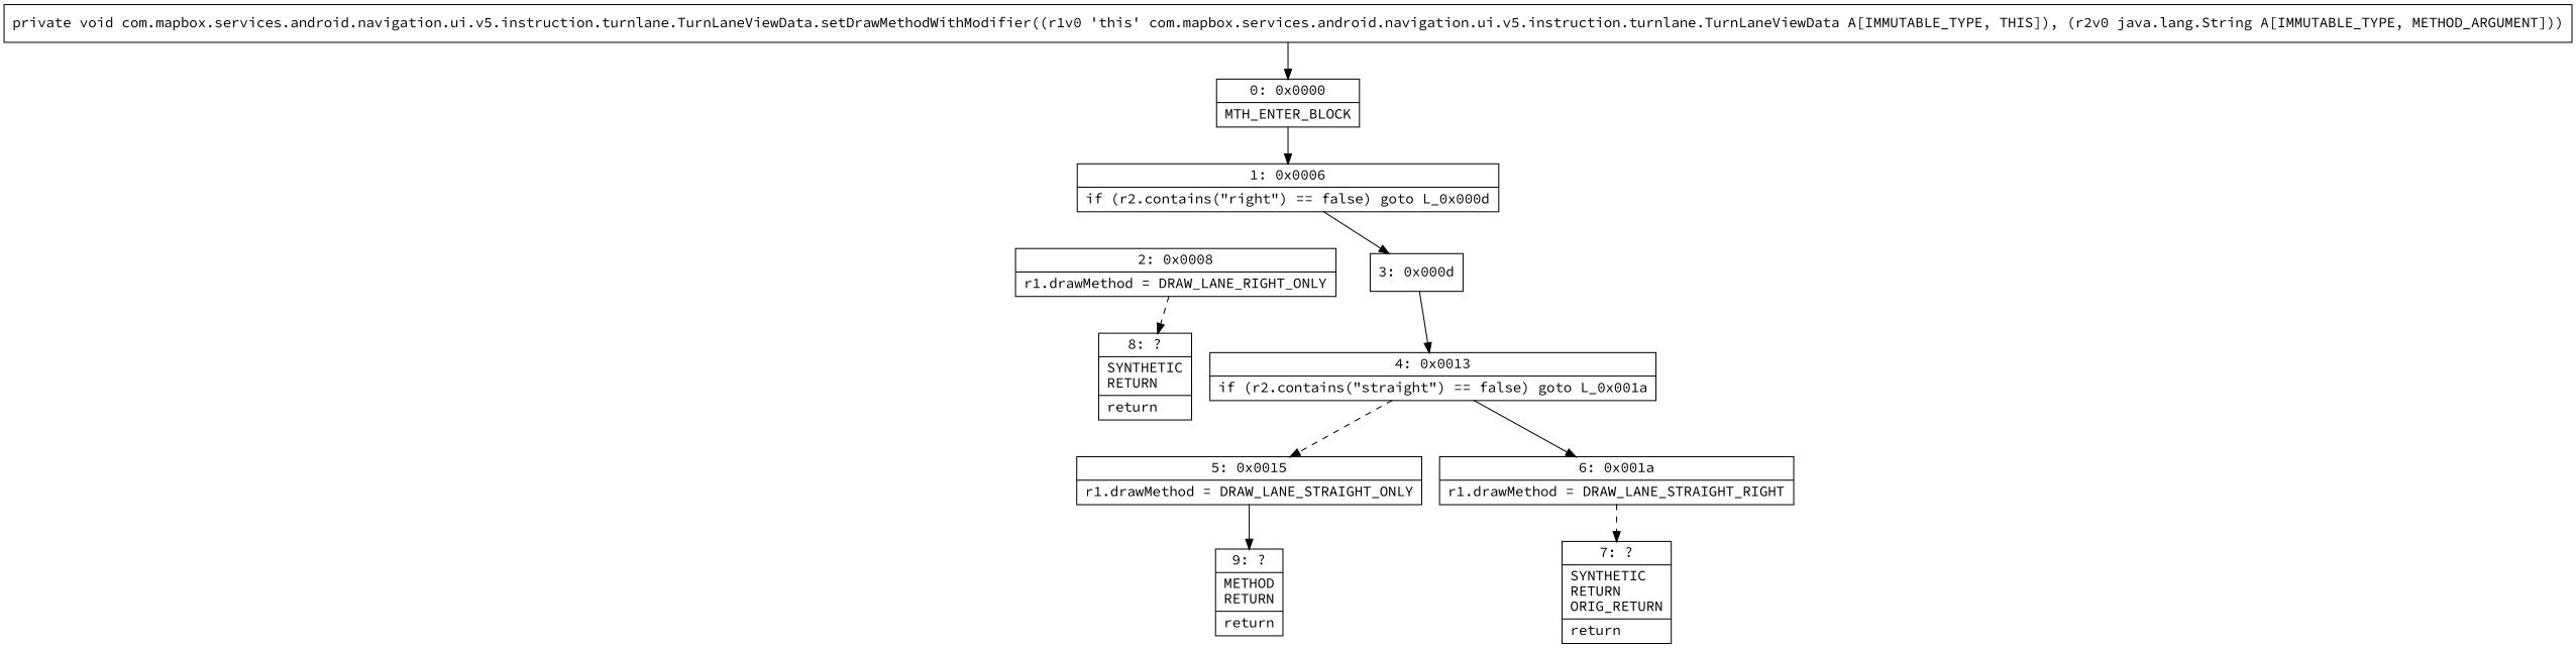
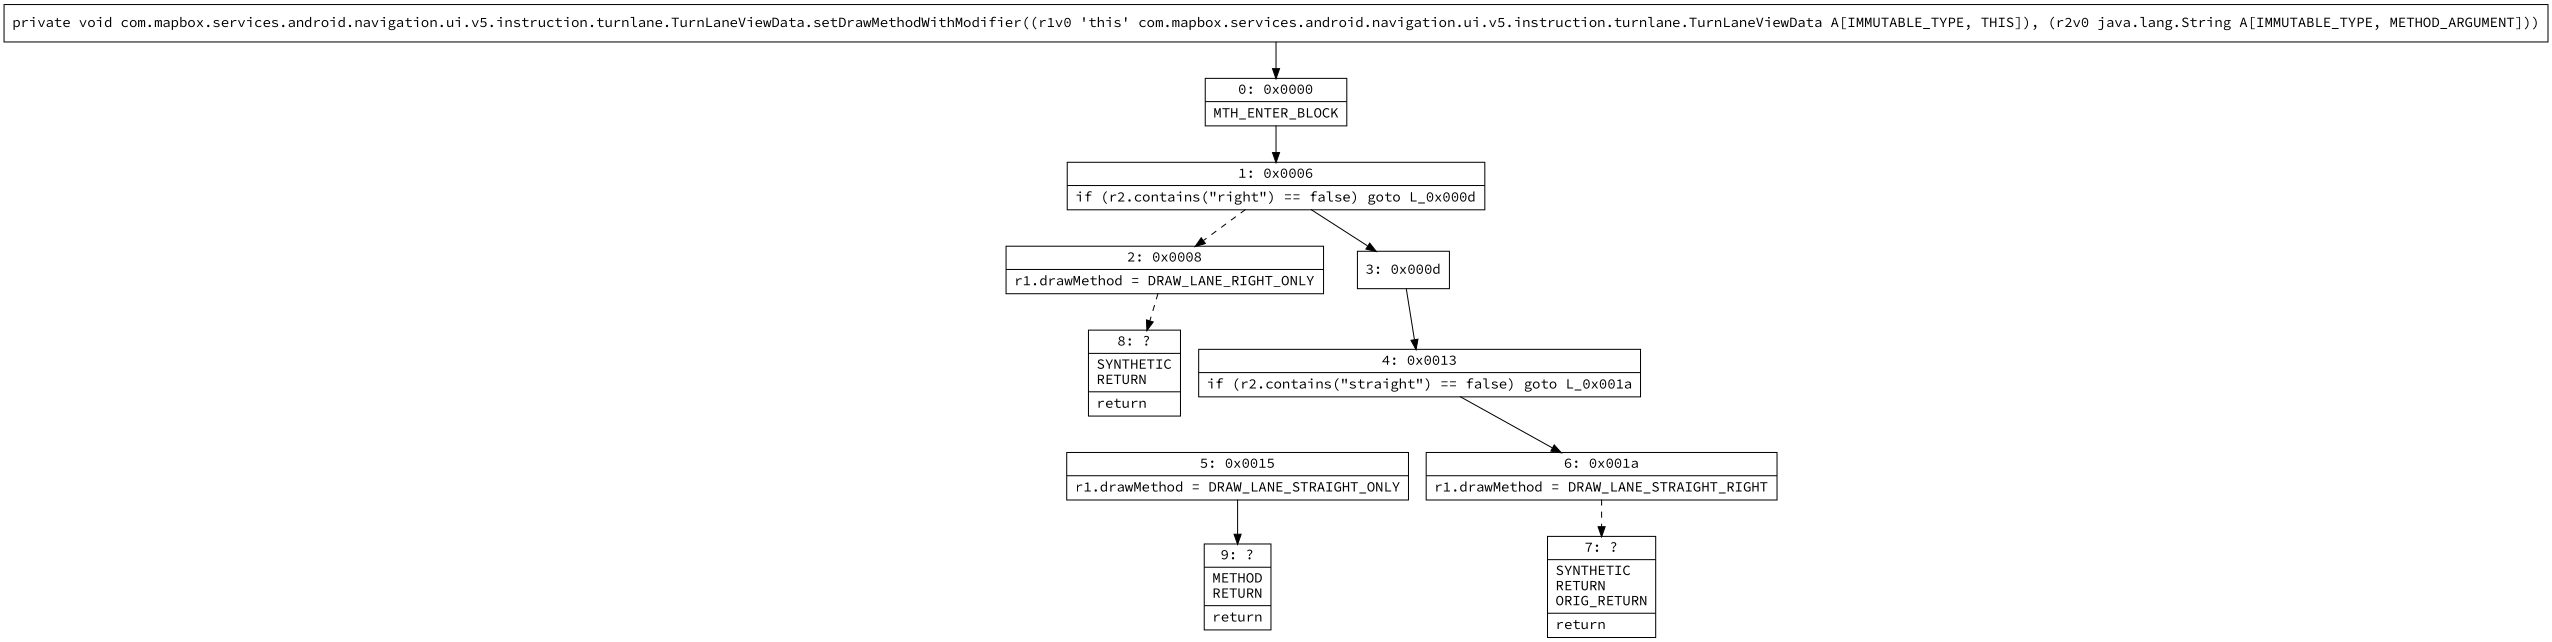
  digraph {
    fontname="Source Code Pro"
    node [fontname="Source Code Pro" shape=record]
    edge [fontname="Source Code Pro"]
    n1 [label="{0\:\ 0x0000|MTH_ENTER_BLOCK\l}"]
    n2 [label="{1\:\ 0x0006|if (r2.contains(\"right\") == false) goto L_0x000d\l}"]
    n3 [label="{2\:\ 0x0008|r1.drawMethod = DRAW_LANE_RIGHT_ONLY\l}"]
    n4 [label="{3\:\ 0x000d}"]
    n5 [label="{8\:\ ?|SYNTHETIC\lRETURN\l|return\l}"]
    n6 [label="{4\:\ 0x0013|if (r2.contains(\"straight\") == false) goto L_0x001a\l}"]
    n7 [label="{5\:\ 0x0015|r1.drawMethod = DRAW_LANE_STRAIGHT_ONLY\l}"]
    n8 [label="{6\:\ 0x001a|r1.drawMethod = DRAW_LANE_STRAIGHT_RIGHT\l}"]
    n9 [label="{9\:\ ?|METHOD\lRETURN\l|return\l}"]
    n10 [label="{7\:\ ?|SYNTHETIC\lRETURN\lORIG_RETURN\l|return\l}"]
    n11 [label="{private void com.mapbox.services.android.navigation.ui.v5.instruction.turnlane.TurnLaneViewData.setDrawMethodWithModifier((r1v0 'this' com.mapbox.services.android.navigation.ui.v5.instruction.turnlane.TurnLaneViewData A[IMMUTABLE_TYPE, THIS]), (r2v0 java.lang.String A[IMMUTABLE_TYPE, METHOD_ARGUMENT])) }"]
    n1 -> n2
+   n2 -> n3 [style=dashed]
    n2 -> n4
    n3 -> n5 [style=dashed]
    n4 -> n6
-   n6 -> n7 [style=dashed]
    n6 -> n8
    n7 -> n9
    n8 -> n10 [style=dashed]
    n11 -> n1
  }
